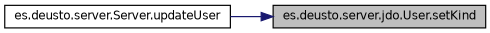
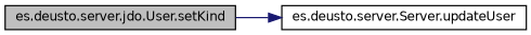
  digraph {
    rankdir=RL
    node [color=black fontname=Helvetica fontsize=10 shape=record style=filled]
    n1 [fillcolor=grey75 fontcolor=black height=0.2 label="es.deusto.server.jdo.User.setKind" width=0.4]
    n2 [fillcolor=white height=0.2 label="es.deusto.server.Server.updateUser" width=0.4]
-   n1 -> n2 [color=midnightblue dir=back fontname=Helvetica fontsize=10 labelfontname=Helvetica labelfontsize=10 style=solid]
+   n2 -> n1 [color=midnightblue dir=back fontname=Helvetica fontsize=10 labelfontname=Helvetica labelfontsize=10 style=solid]
  }
